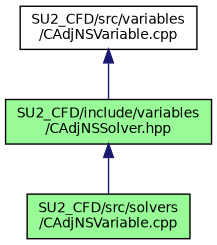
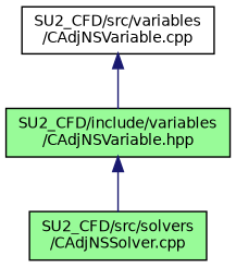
  digraph {
    node [color=black fillcolor=palegreen fontname=Helvetica fontsize=10 shape=record style=filled]
    edge [color=midnightblue dir=back fontname=Helvetica fontsize=10 labelfontname=Helvetica labelfontsize=10 style=solid]
-   n1 [fontcolor=black height=0.2 label="SU2_CFD/include/variables\l/CAdjNSSolver.hpp" width=0.4]
-   n2 [height=0.2 label="SU2_CFD/src/solvers\l/CAdjNSVariable.cpp" width=0.4]
+   n1 [fontcolor=black height=0.2 label="SU2_CFD/include/variables\l/CAdjNSVariable.hpp" width=0.4]
+   n2 [height=0.2 label="SU2_CFD/src/solvers\l/CAdjNSSolver.cpp" width=0.4]
    n3 [fillcolor=white height=0.2 label="SU2_CFD/src/variables\l/CAdjNSVariable.cpp" width=0.4]
    n1 -> n2
    n3 -> n1
  }
